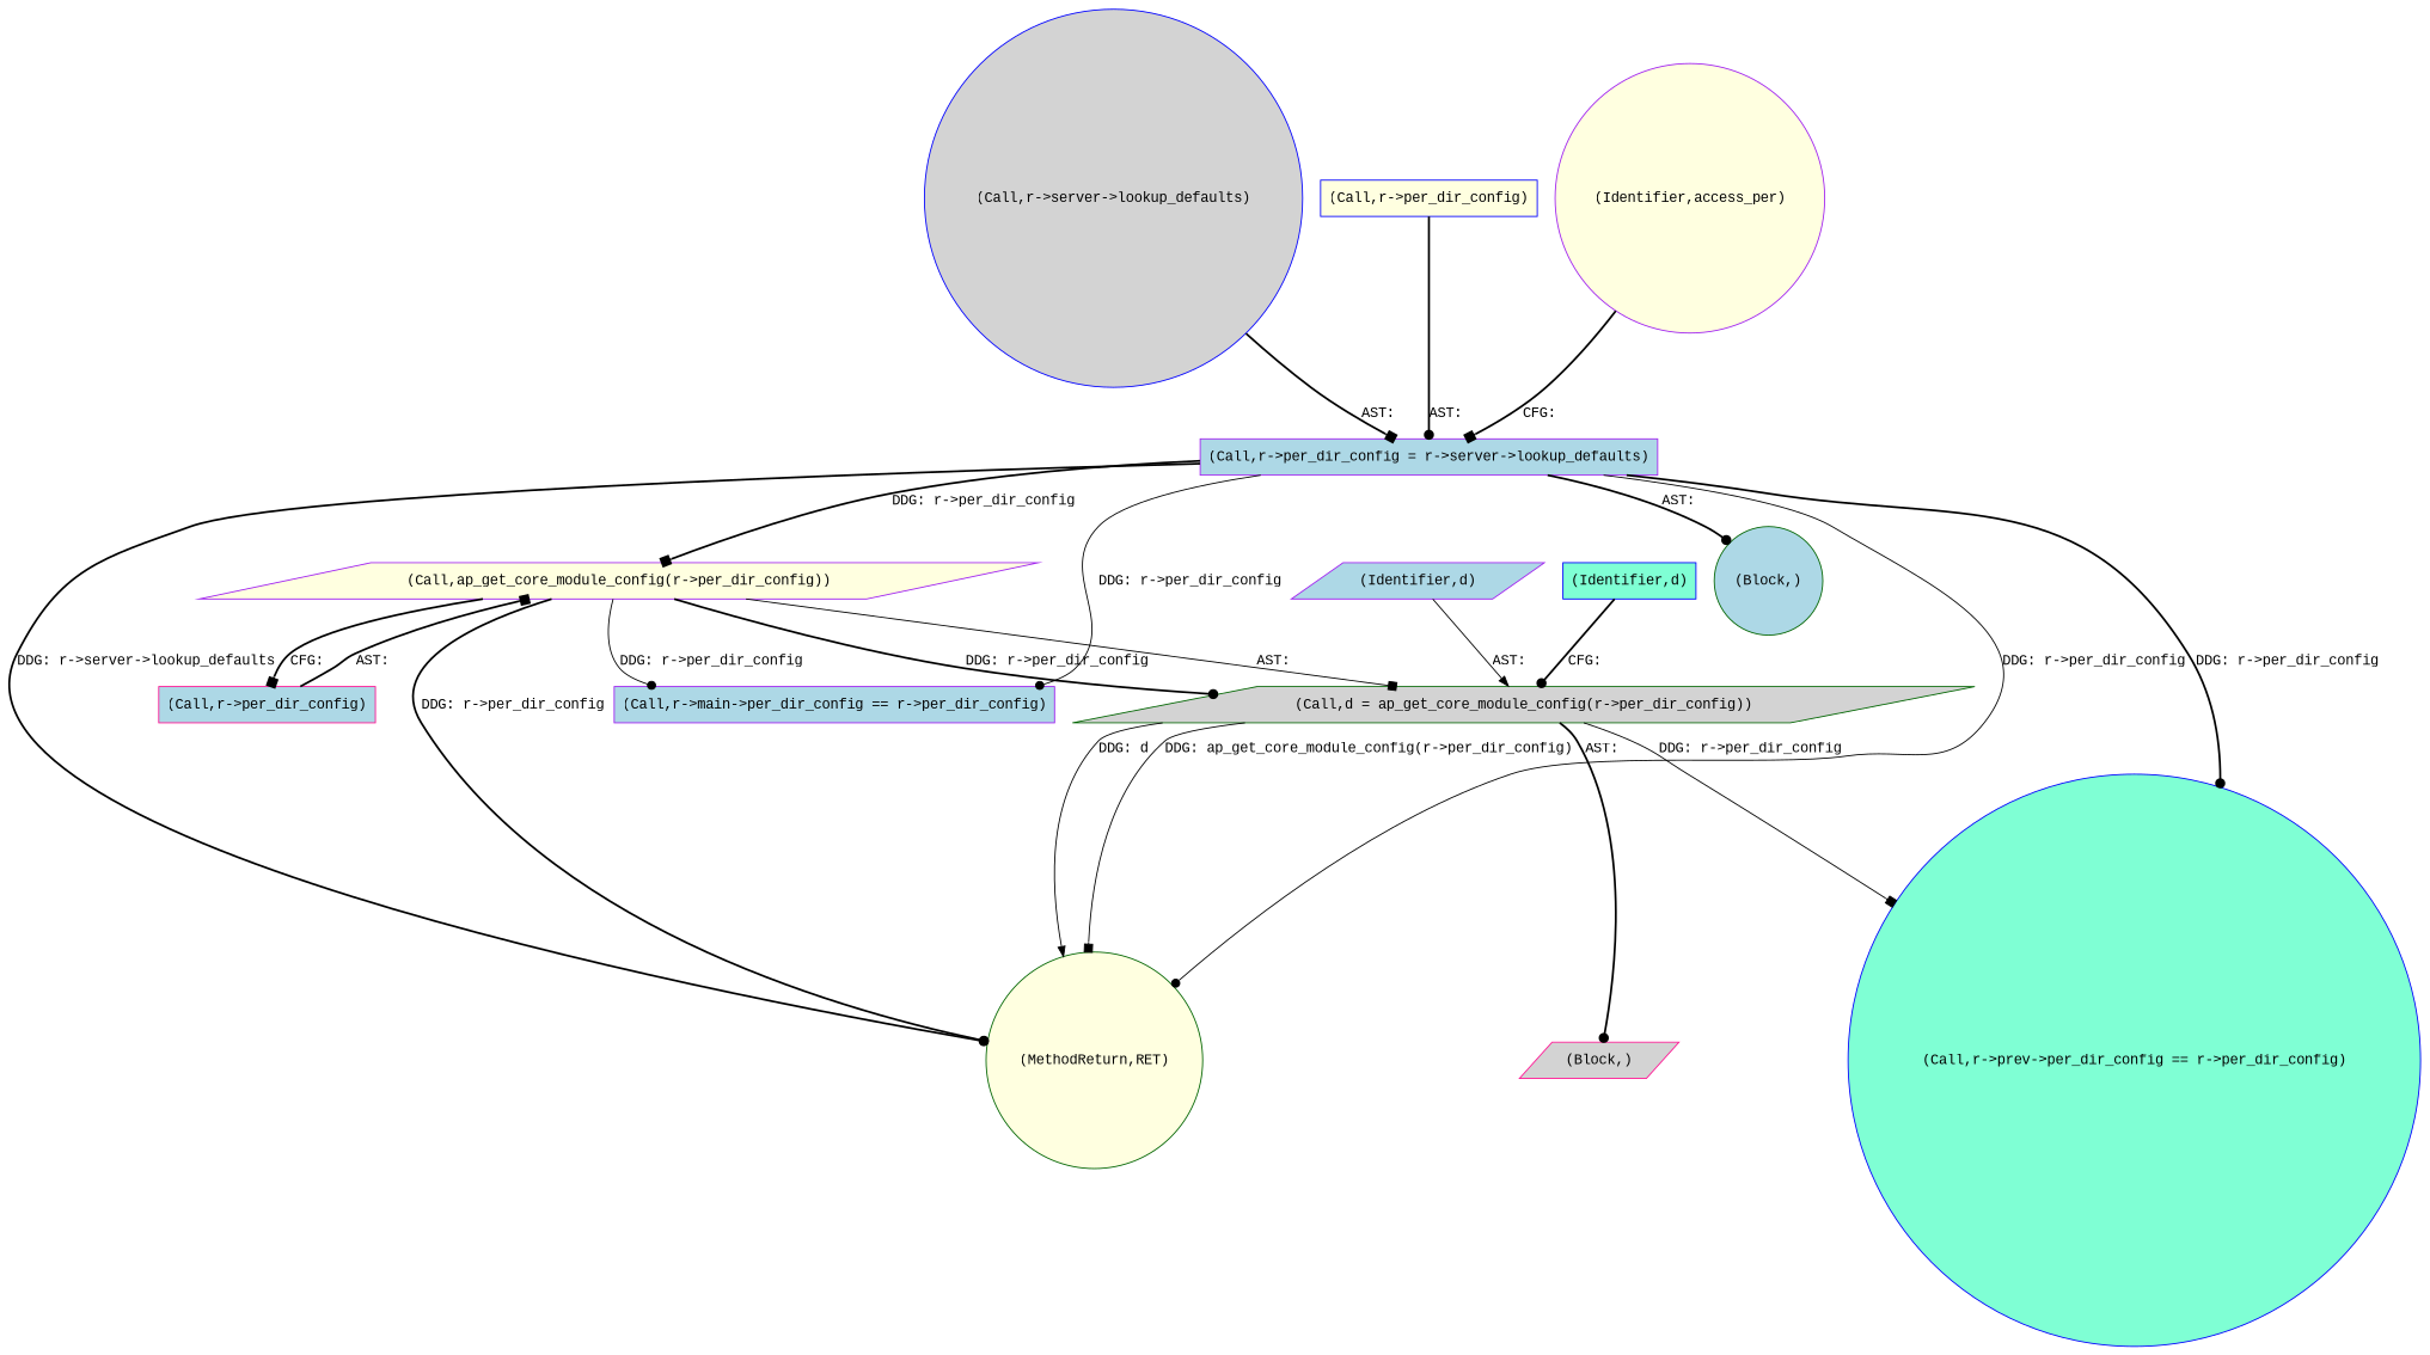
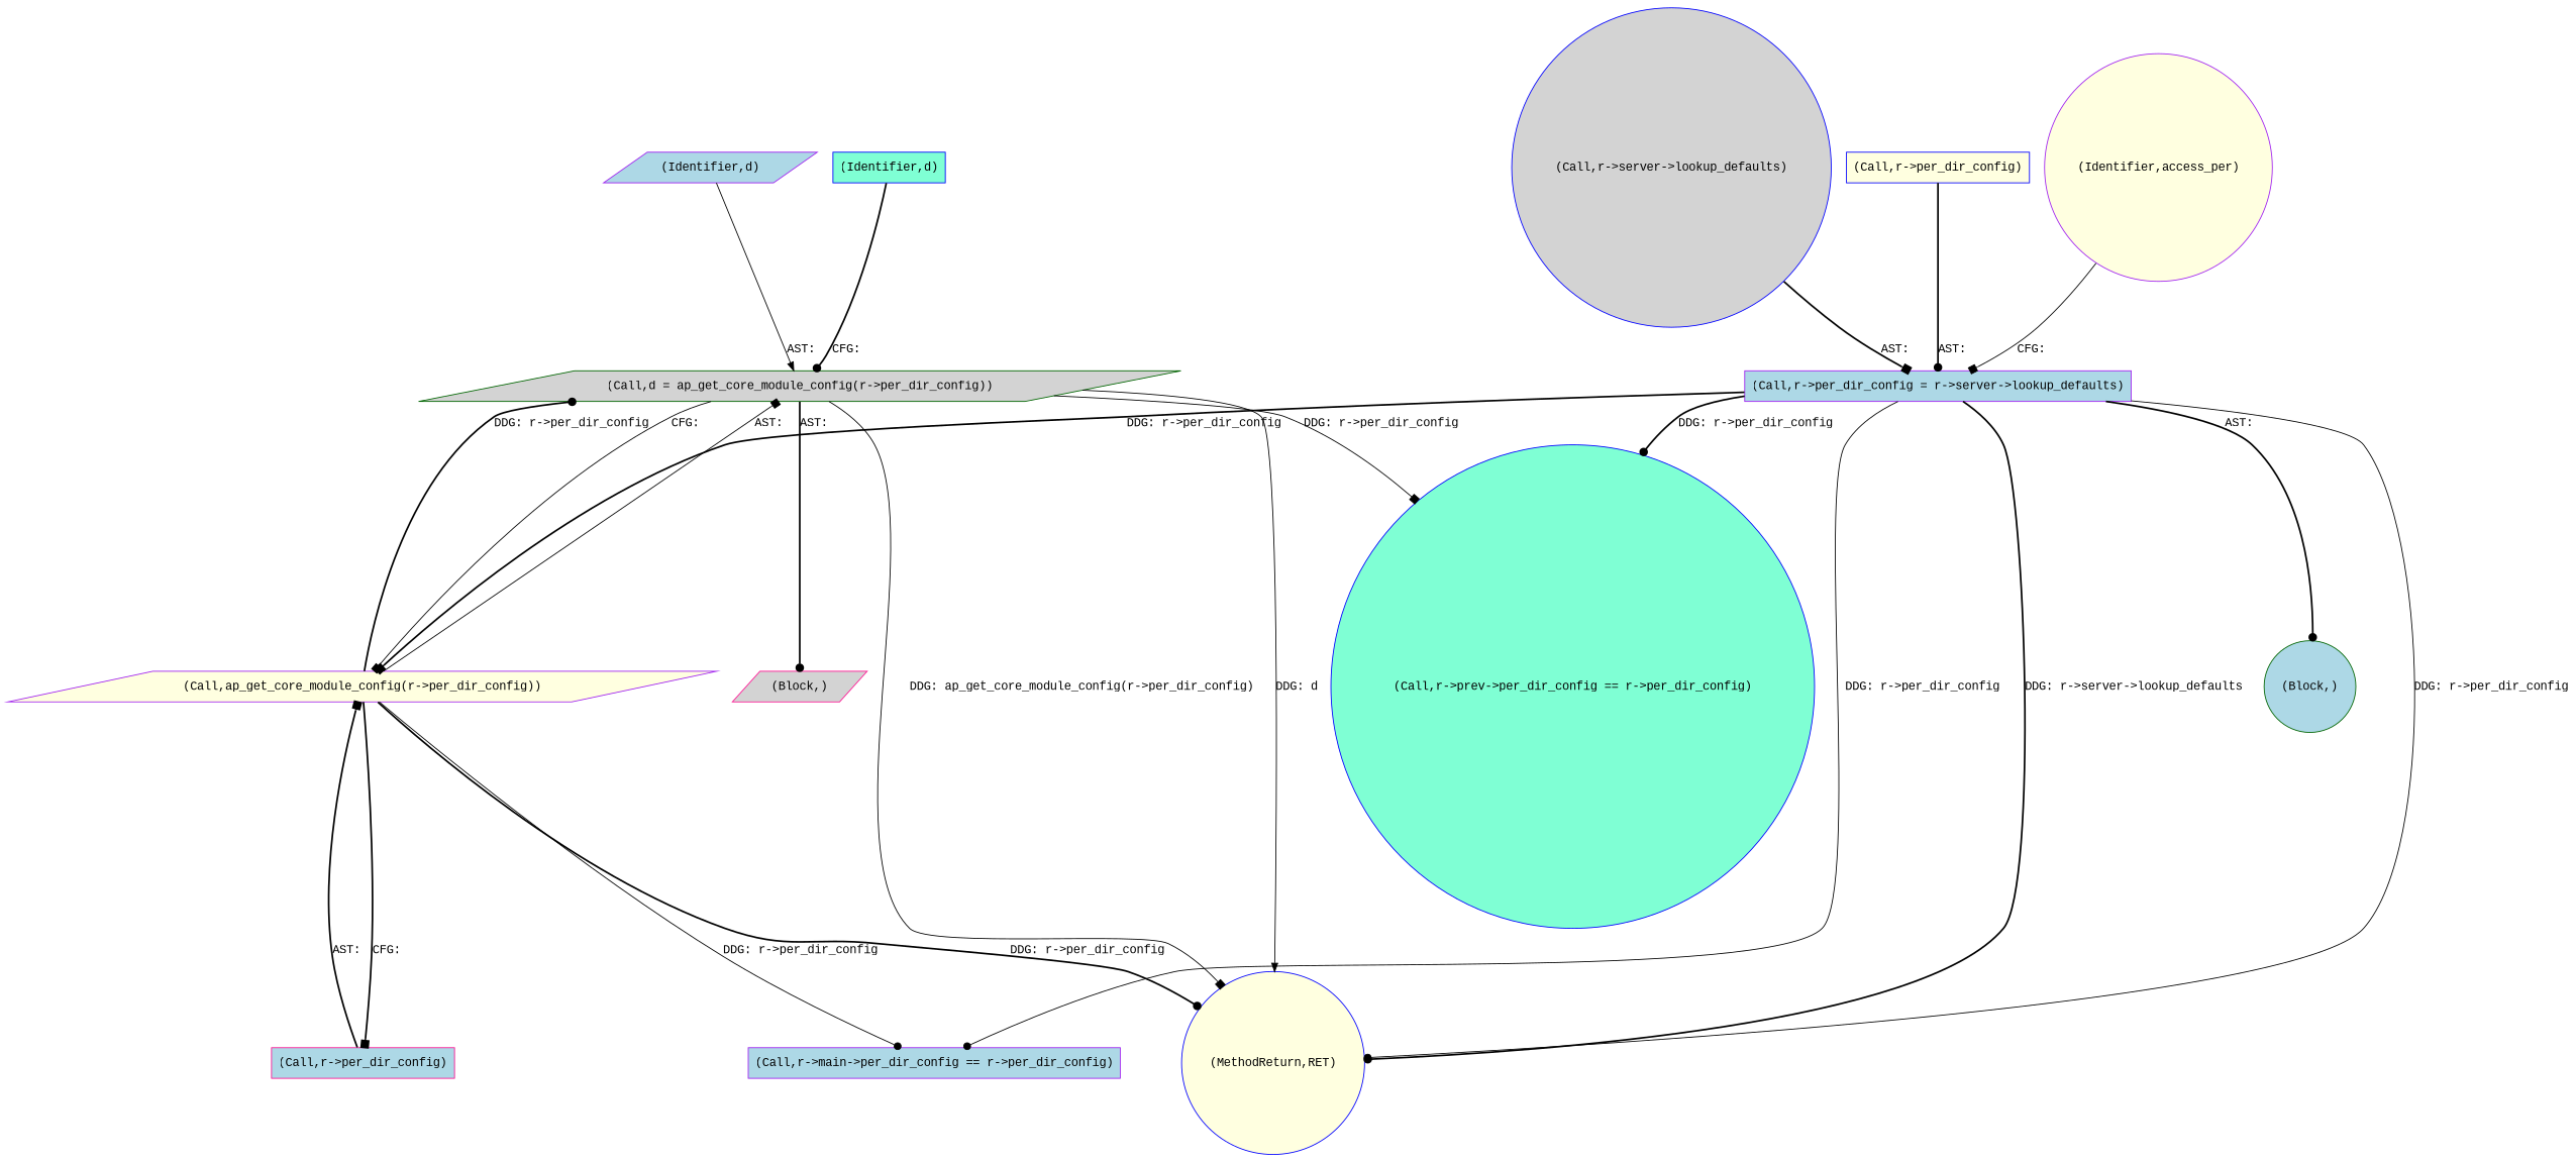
  digraph {
    fontname="Liberation Mono"
    node [color=purple fillcolor=lightblue fontname="Liberation Mono" shape=circle style=filled]
    edge [arrowhead=dot fontname="Liberation Mono" style=bold]
    n1 [color=darkgreen fillcolor=lightgrey label="(Call,d = ap_get_core_module_config(r->per_dir_config))" shape=parallelogram]
    n2 [fillcolor=lightyellow label="(Call,ap_get_core_module_config(r->per_dir_config))" shape=parallelogram]
-   n3 [color=darkgreen fillcolor=lightyellow label="(MethodReturn,RET)"]
+   n3 [color=blue fillcolor=lightyellow label="(MethodReturn,RET)"]
    n4 [color=deeppink fillcolor=lightgrey label="(Block,)" shape=parallelogram]
    n5 [color=blue fillcolor=aquamarine label="(Call,r->prev->per_dir_config == r->per_dir_config)"]
    n6 [label="(Call,r->main->per_dir_config == r->per_dir_config)" shape=box]
    n7 [color=deeppink label="(Call,r->per_dir_config)" shape=box]
    n8 [label="(Call,r->per_dir_config = r->server->lookup_defaults)" shape=box]
    n9 [color=darkgreen label="(Block,)"]
    n10 [color=blue fillcolor=lightgrey label="(Call,r->server->lookup_defaults)"]
    n11 [label="(Identifier,d)" shape=parallelogram]
    n12 [color=blue fillcolor=lightyellow label="(Call,r->per_dir_config)" shape=box]
    n13 [fillcolor=lightyellow label="(Identifier,access_per)"]
    n14 [color=blue fillcolor=aquamarine label="(Identifier,d)" shape=box]
+   n1 -> n2 [arrowhead=box label="CFG: " style=solid]
    n1 -> n3 [arrowhead=box label="DDG: ap_get_core_module_config(r->per_dir_config)" style=solid]
    n1 -> n3 [arrowhead=normal label="DDG: d" style=solid]
    n1 -> n4 [label="AST: "]
    n1 -> n5 [arrowhead=box label="DDG: r->per_dir_config" style=solid]
    n2 -> n1 [arrowhead=box label="AST: " style=solid]
    n2 -> n1 [label="DDG: r->per_dir_config"]
    n2 -> n3 [label="DDG: r->per_dir_config"]
    n2 -> n6 [label="DDG: r->per_dir_config" style=solid]
    n2 -> n7 [arrowhead=box label="CFG: "]
    n7 -> n2 [arrowhead=box label="AST: "]
    n8 -> n2 [arrowhead=box label="DDG: r->per_dir_config"]
    n8 -> n3 [label="DDG: r->server->lookup_defaults"]
    n8 -> n3 [label="DDG: r->per_dir_config" style=solid]
    n8 -> n5 [label="DDG: r->per_dir_config"]
    n8 -> n6 [label="DDG: r->per_dir_config" style=solid]
    n8 -> n9 [label="AST: "]
    n10 -> n8 [arrowhead=box label="AST: "]
    n11 -> n1 [arrowhead=normal label="AST: " style=solid]
    n12 -> n8 [label="AST: "]
-   n13 -> n8 [arrowhead=box label="CFG: "]
+   n13 -> n8 [arrowhead=box label="CFG: " style=solid]
    n14 -> n1 [label="CFG: "]
  }
